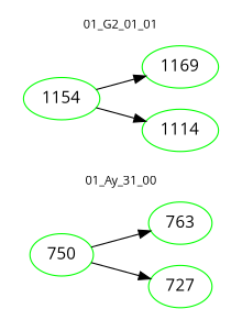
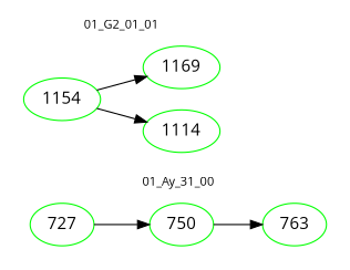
  digraph {
    fontname="Open Sans"
    rankdir=LR
    node [color=green fontname="Open Sans"]
    edge [color=black fontname="Open Sans"]
    n1 [label=750]
    n2 [label=727]
    n3 [label=763]
    n4 [label=1154]
    n5 [label=1114]
    n6 [label=1169]
    subgraph cluster_1 {
      color=white
      fontsize=10
      label="01_Ay_31_00"
      n1
      n2
      n3
    }
    subgraph cluster_2 {
      color=white
      fontsize=10
      label="01_G2_01_01"
      n4
      n5
      n6
    }
-   n1 -> n2
+   n2 -> n1
    n1 -> n3
    n4 -> n5
    n4 -> n6
  }
